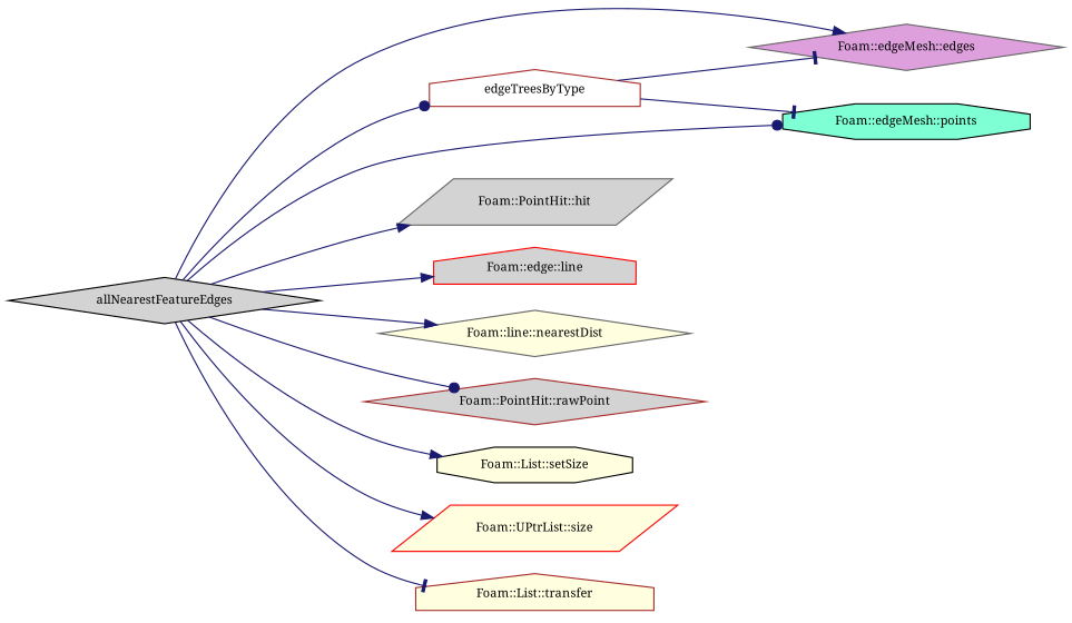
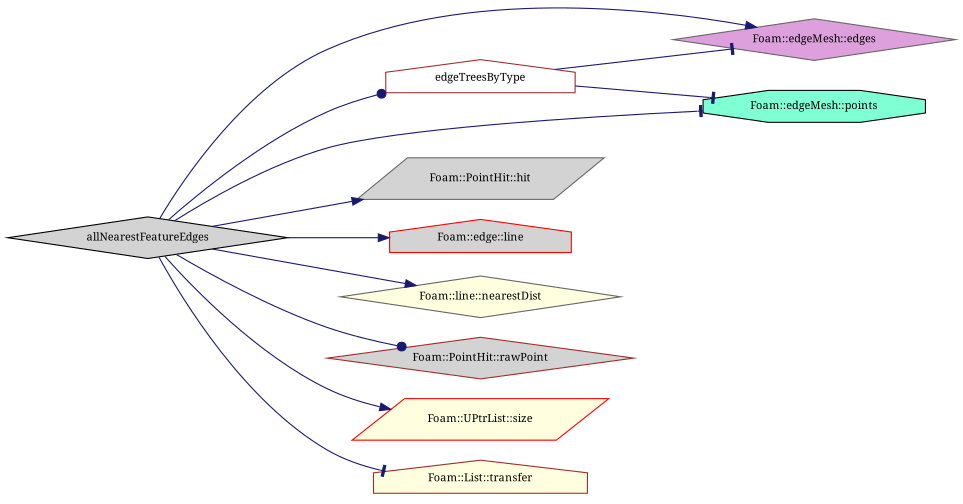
  digraph {
    fontname="Noto Serif"
    rankdir=LR
    node [color=black fillcolor=lightgrey fontname="Noto Serif" fontsize=10 shape=diamond style=filled]
    edge [arrowhead=normal color=midnightblue fontname="Noto Serif" fontsize=10 labelfontname=Helvetica labelfontsize=10 style=solid]
    n1 [fontcolor=black height=0.2 label=allNearestFeatureEdges width=0.4]
    n2 [color=gray40 fillcolor=plum height=0.2 label="Foam::edgeMesh::edges" width=0.4]
    n3 [color=brown fillcolor=white height=0.2 label=edgeTreesByType shape=house width=0.4]
    n4 [fillcolor=aquamarine height=0.2 label="Foam::edgeMesh::points" shape=octagon width=0.4]
    n5 [color=gray40 height=0.2 label="Foam::PointHit::hit" shape=parallelogram width=0.4]
    n6 [color=red height=0.2 label="Foam::edge::line" shape=house width=0.4]
    n7 [color=gray40 fillcolor=lightyellow height=0.2 label="Foam::line::nearestDist" width=0.4]
    n8 [color=brown height=0.2 label="Foam::PointHit::rawPoint" width=0.4]
-   n9 [fillcolor=lightyellow height=0.2 label="Foam::List::setSize" shape=octagon width=0.4]
    n10 [color=red fillcolor=lightyellow height=0.2 label="Foam::UPtrList::size" shape=parallelogram width=0.4]
    n11 [color=brown fillcolor=lightyellow height=0.2 label="Foam::List::transfer" shape=house width=0.4]
    n1 -> n2
    n1 -> n3 [arrowhead=dot]
-   n1 -> n4 [arrowhead=dot]
+   n1 -> n4 [arrowhead=tee]
    n1 -> n5
    n1 -> n6
    n1 -> n7
    n1 -> n8 [arrowhead=dot]
-   n1 -> n9
    n1 -> n10
    n1 -> n11 [arrowhead=tee]
    n3 -> n2 [arrowhead=tee]
    n3 -> n4 [arrowhead=tee]
  }
